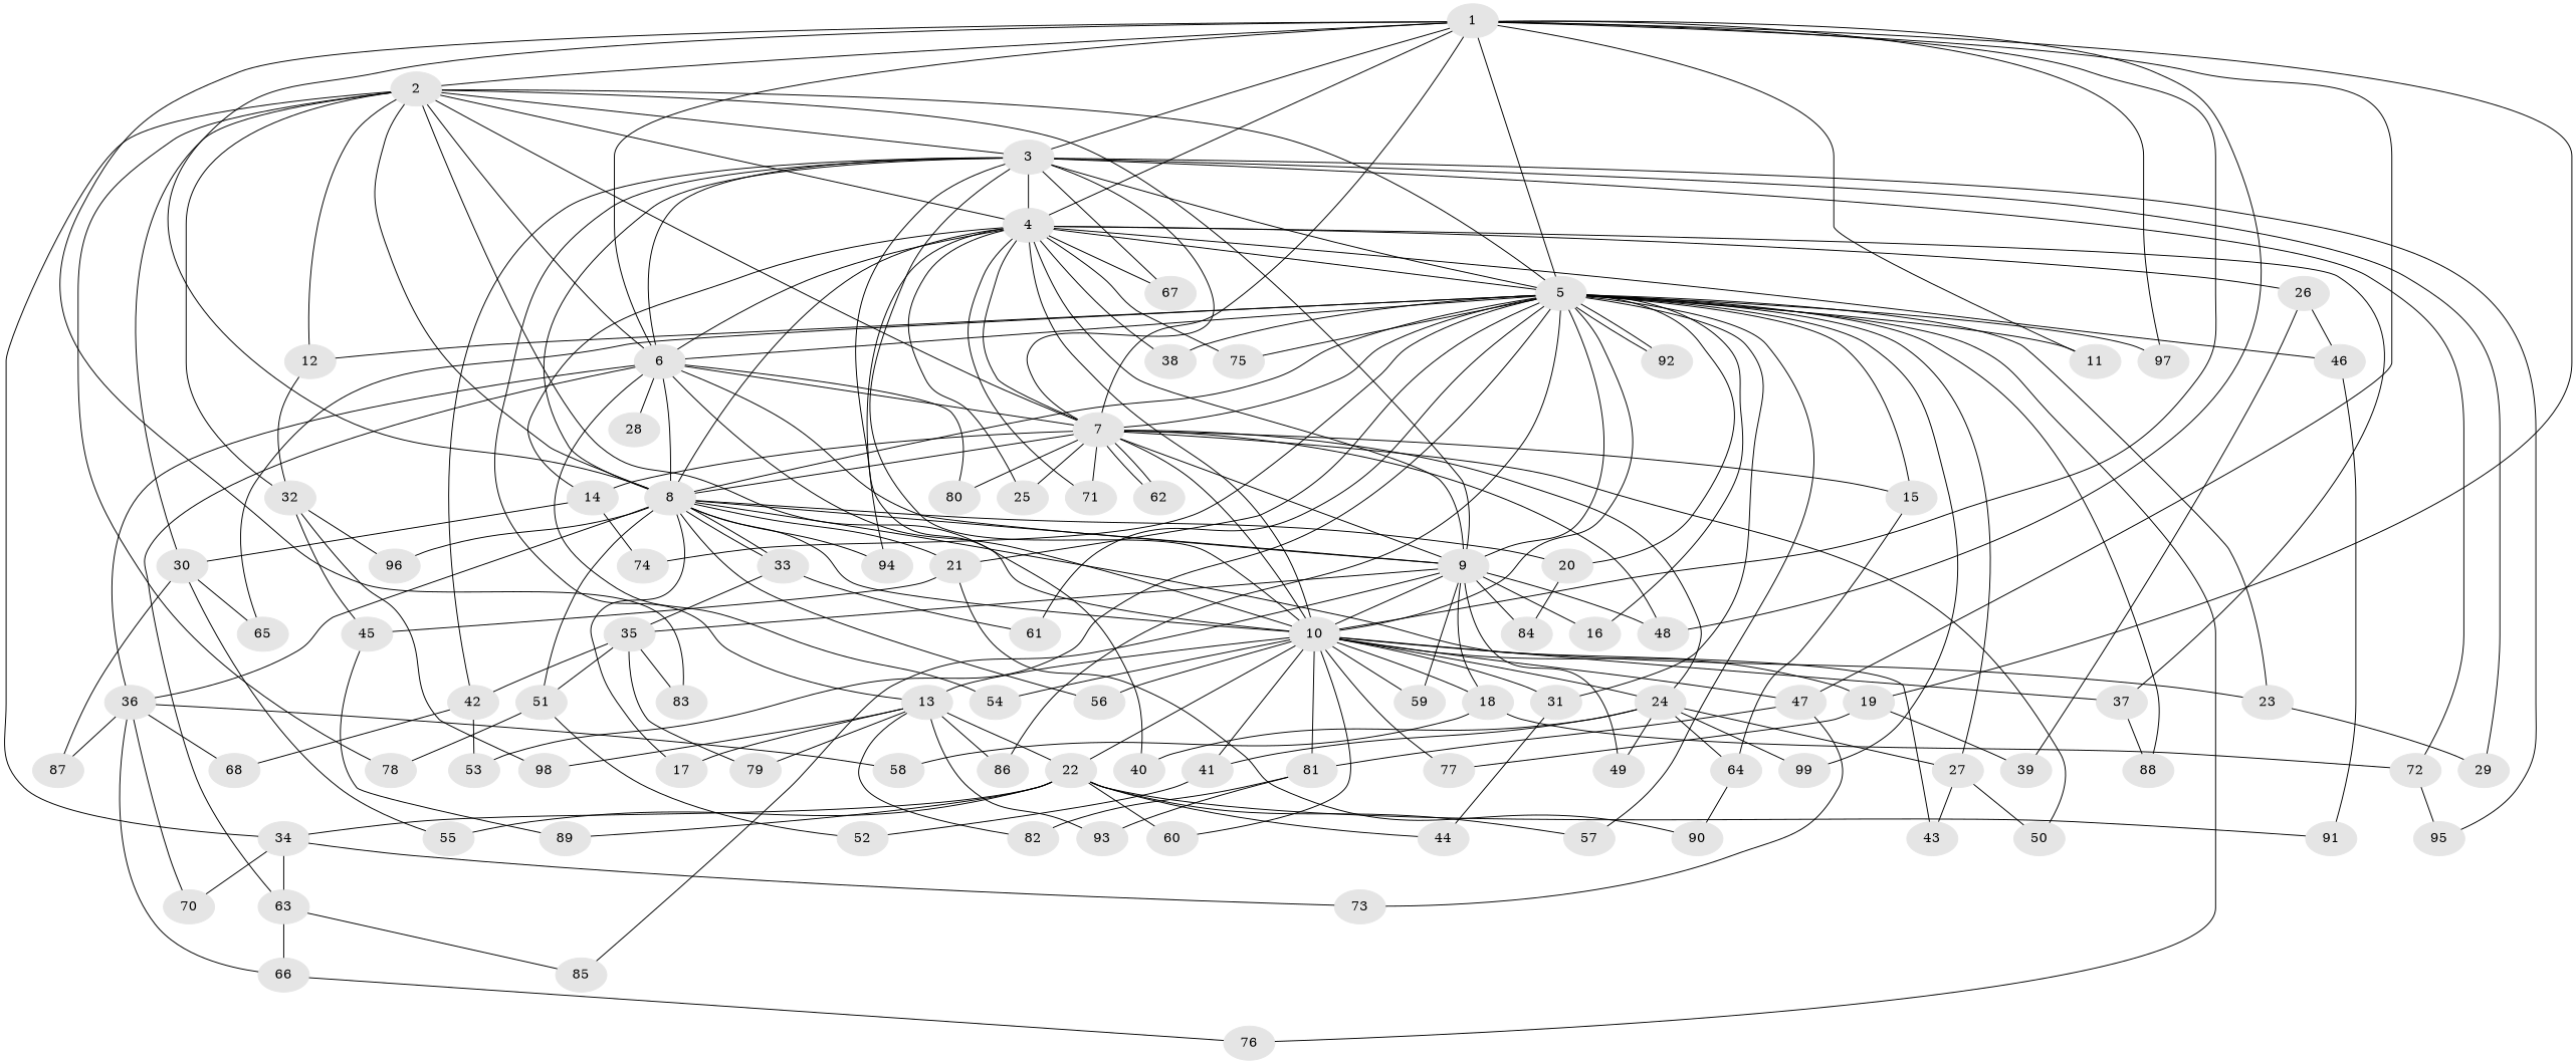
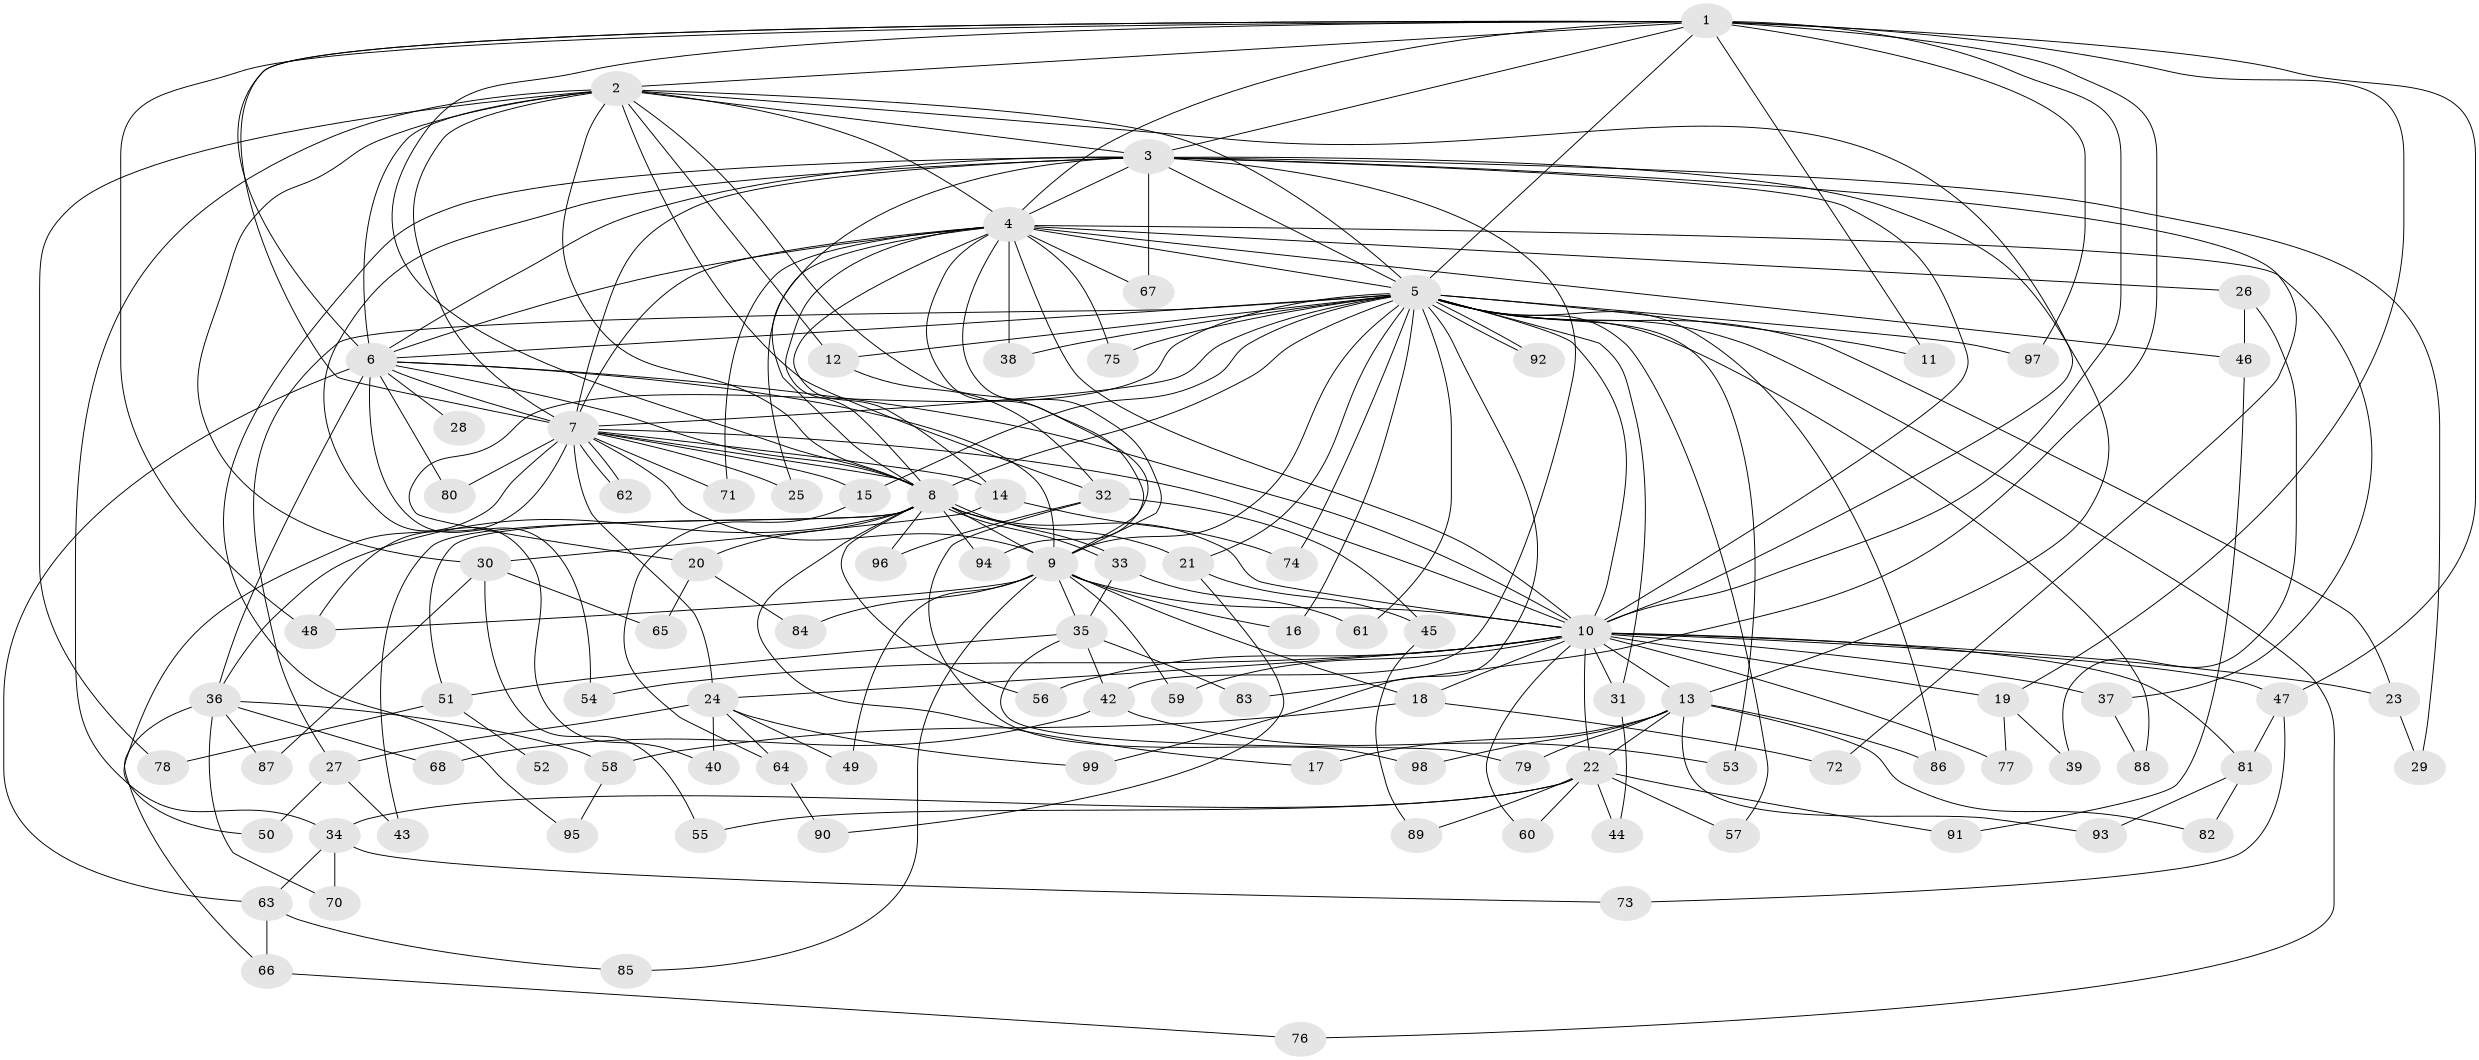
  graph {
    node [color=gray90 style=filled]
    1
    2
    3
    4
    5
    6
    7
    8
    10
    11
    19
    47
    83
    97
    48
    9
    12
    30
    32
    34
    78
    13
    29
    40
    42
    67
    72
    95
    14
    25
    26
    37
    38
    46
    71
    75
    94
    15
    16
    20
    21
    23
    27
    31
    53
    57
    61
    65
    n49 [label=99]
    74
    76
    86
    88
    92
    28
    36
    54
    63
    80
    24
    50
    62
    17
    33
    43
    51
    56
    96
    18
    35
    49
    59
    84
    85
    22
-   41
    60
    77
    81
    39
    73
    55
    87
    98
    45
    70
    79
    82
    93
    68
    91
    64
    90
    44
    58
    66
    52
    89
    1 -- 2
    1 -- 3
    1 -- 4
    1 -- 5
    1 -- 6
    1 -- 7
    1 -- 8
    1 -- 10
    1 -- 11
    1 -- 19
    1 -- 47
    1 -- 83
    1 -- 97
    1 -- 48
    2 -- 3
    2 -- 4
    2 -- 5
    2 -- 6
    2 -- 7
    2 -- 8
    2 -- 10
    2 -- 9
    2 -- 12
    2 -- 30
    2 -- 32
    2 -- 34
    2 -- 78
    3 -- 4
    3 -- 5
    3 -- 6
    3 -- 7
    3 -- 8
    3 -- 10
    3 -- 13
    3 -- 29
    3 -- 40
    3 -- 42
    3 -- 67
    3 -- 72
    3 -- 95
    4 -- 5
    4 -- 6
    4 -- 7
    4 -- 8
    4 -- 10
    4 -- 9
    4 -- 67
    4 -- 14
    4 -- 25
    4 -- 26
    4 -- 37
    4 -- 38
    4 -- 46
    4 -- 71
    4 -- 75
    4 -- 94
    5 -- 6
    5 -- 7
    5 -- 8
    5 -- 10
    5 -- 11
    5 -- 97
    5 -- 9
    5 -- 12
    5 -- 38
    5 -- 75
    5 -- 15
    5 -- 16
    5 -- 20
    5 -- 21
    5 -- 23
    5 -- 27
    5 -- 31
    5 -- 53
    5 -- 57
    5 -- 61
-   5 -- 65
+   20 -- 65
    5 -- n49
    5 -- 74
    5 -- 76
    5 -- 86
    5 -- 88
    5 -- 92
    5 -- 92
    6 -- 7
    6 -- 8
    6 -- 10
    6 -- 9
    6 -- 28
    6 -- 36
    6 -- 54
    6 -- 63
    6 -- 80
    7 -- 8
    7 -- 10
    7 -- 48
    7 -- 9
    7 -- 14
    7 -- 25
    7 -- 71
    7 -- 15
    7 -- 80
    7 -- 24
    7 -- 50
    7 -- 62
    7 -- 62
    8 -- 10
    8 -- 9
    8 -- 94
    8 -- 20
    8 -- 21
    8 -- 36
    8 -- 17
    8 -- 33
    8 -- 33
    8 -- 43
    8 -- 51
    8 -- 56
    8 -- 96
    10 -- 19
    10 -- 47
    10 -- 13
    10 -- 37
    10 -- 23
    10 -- 31
    10 -- 54
    10 -- 24
    10 -- 56
    10 -- 18
    10 -- 59
    10 -- 22
-   10 -- 41
    10 -- 60
    10 -- 77
    10 -- 81
    19 -- 77
    19 -- 39
    47 -- 81
    47 -- 73
    9 -- 10
    9 -- 48
    9 -- 16
    9 -- 18
    9 -- 35
    9 -- 49
    9 -- 59
    9 -- 84
    9 -- 85
    12 -- 32
    30 -- 65
    30 -- 55
    30 -- 87
    32 -- 96
    32 -- 98
    32 -- 45
    34 -- 63
    34 -- 73
    34 -- 70
    13 -- 86
    13 -- 17
    13 -- 22
    13 -- 98
    13 -- 79
    13 -- 82
    13 -- 93
    42 -- 53
    42 -- 68
    14 -- 30
    14 -- 74
    26 -- 46
    26 -- 39
    37 -- 88
    46 -- 91
    15 -- 64
    20 -- 84
    21 -- 45
    21 -- 90
    23 -- 29
    27 -- 50
    27 -- 43
    31 -- 44
    36 -- 87
    36 -- 70
    36 -- 68
    36 -- 58
    36 -- 66
    63 -- 85
    63 -- 66
    24 -- 40
    24 -- 27
    24 -- n49
    24 -- 49
-   24 -- 41
    24 -- 64
    33 -- 61
    33 -- 35
    51 -- 78
    51 -- 52
    18 -- 72
    18 -- 58
    35 -- 83
    35 -- 42
    35 -- 51
    35 -- 79
    22 -- 34
    22 -- 57
    22 -- 60
    22 -- 55
    22 -- 91
    22 -- 44
    22 -- 89
-   41 -- 52
    81 -- 82
    81 -- 93
    45 -- 89
    64 -- 90
-   72 -- 95
+   58 -- 95
    66 -- 76
  }
